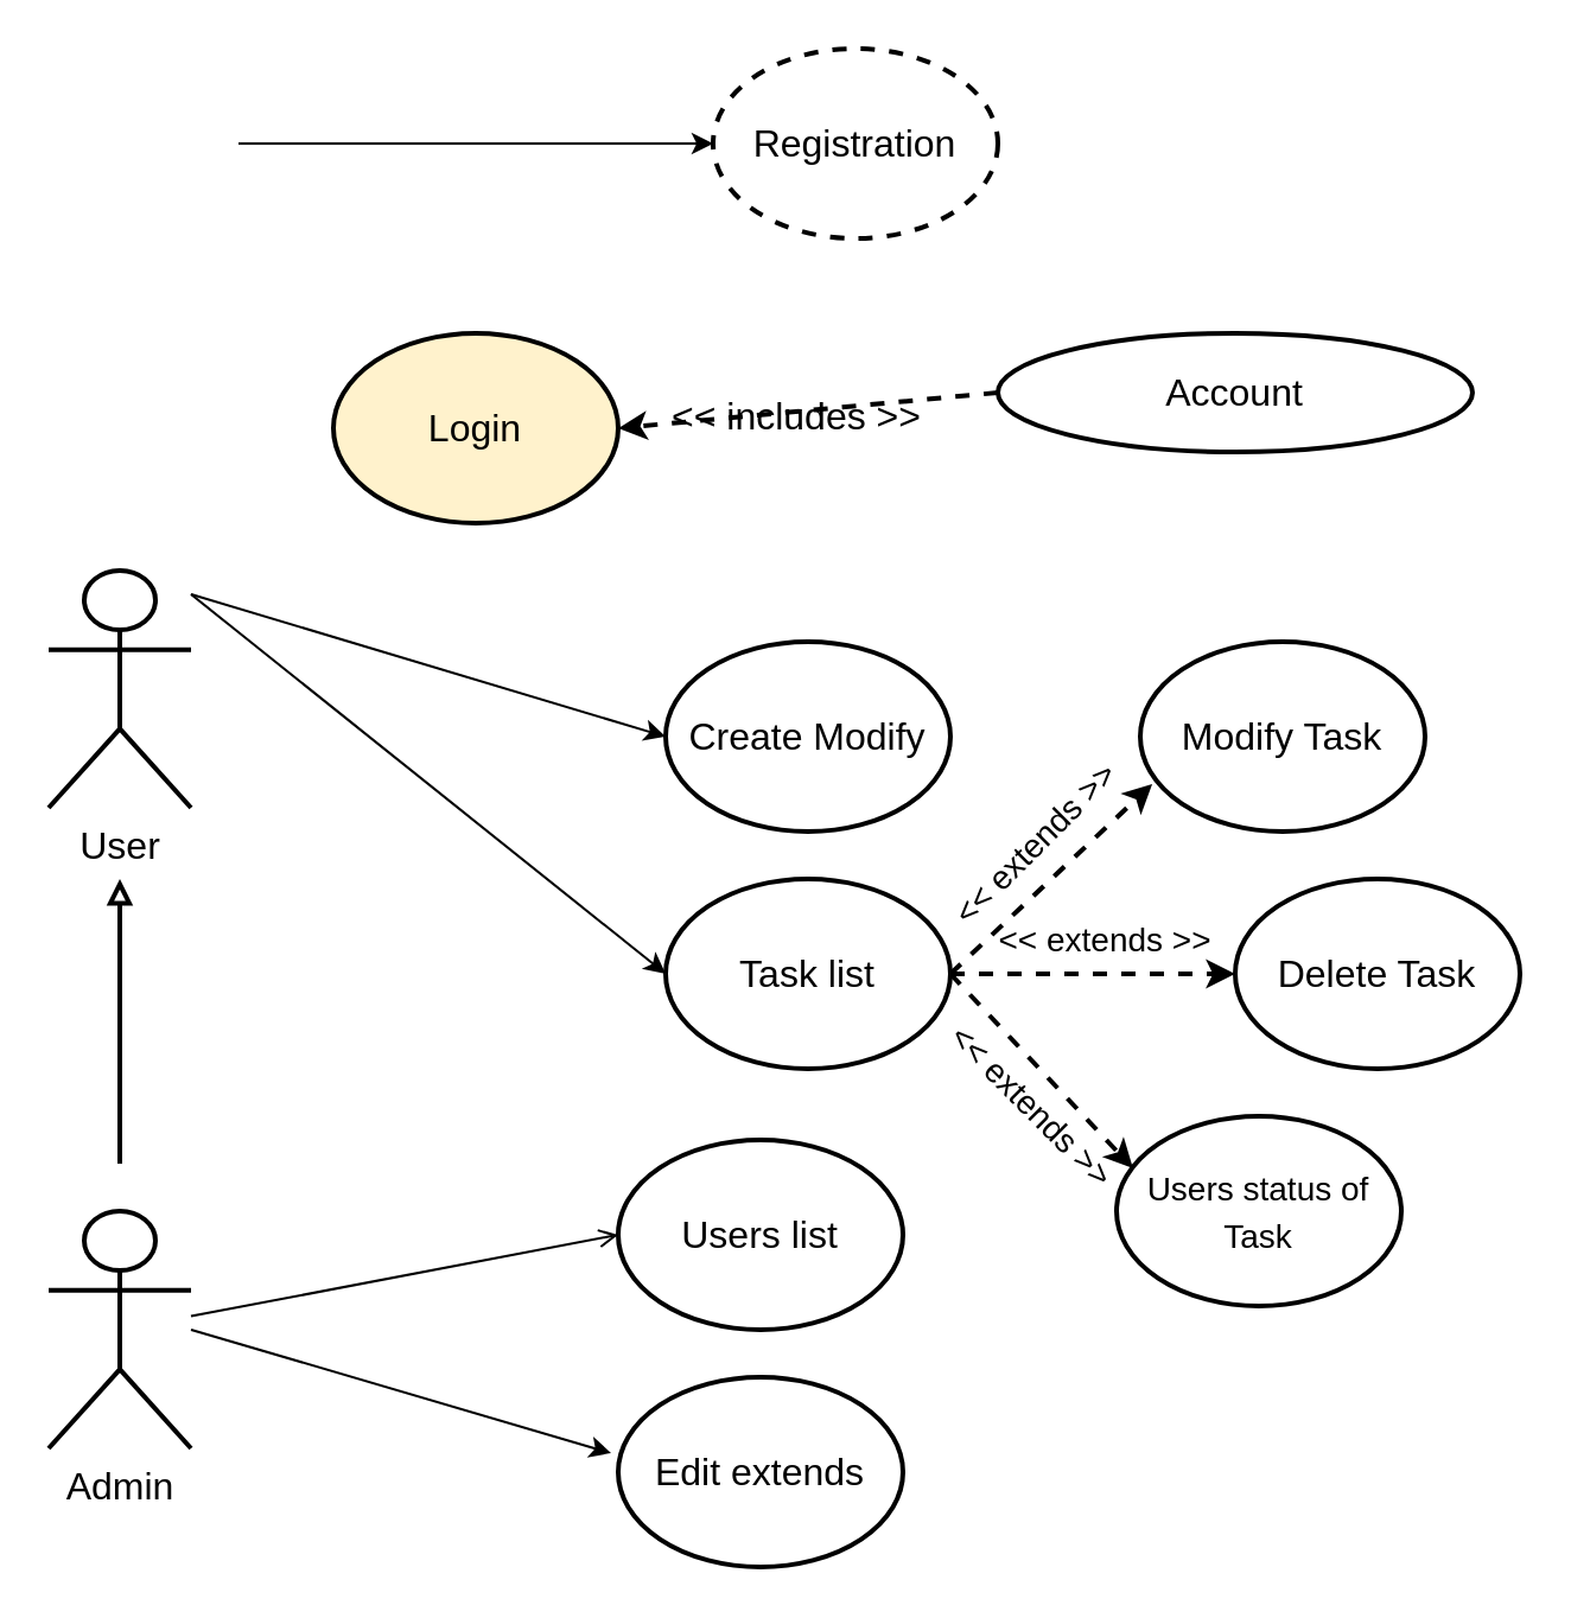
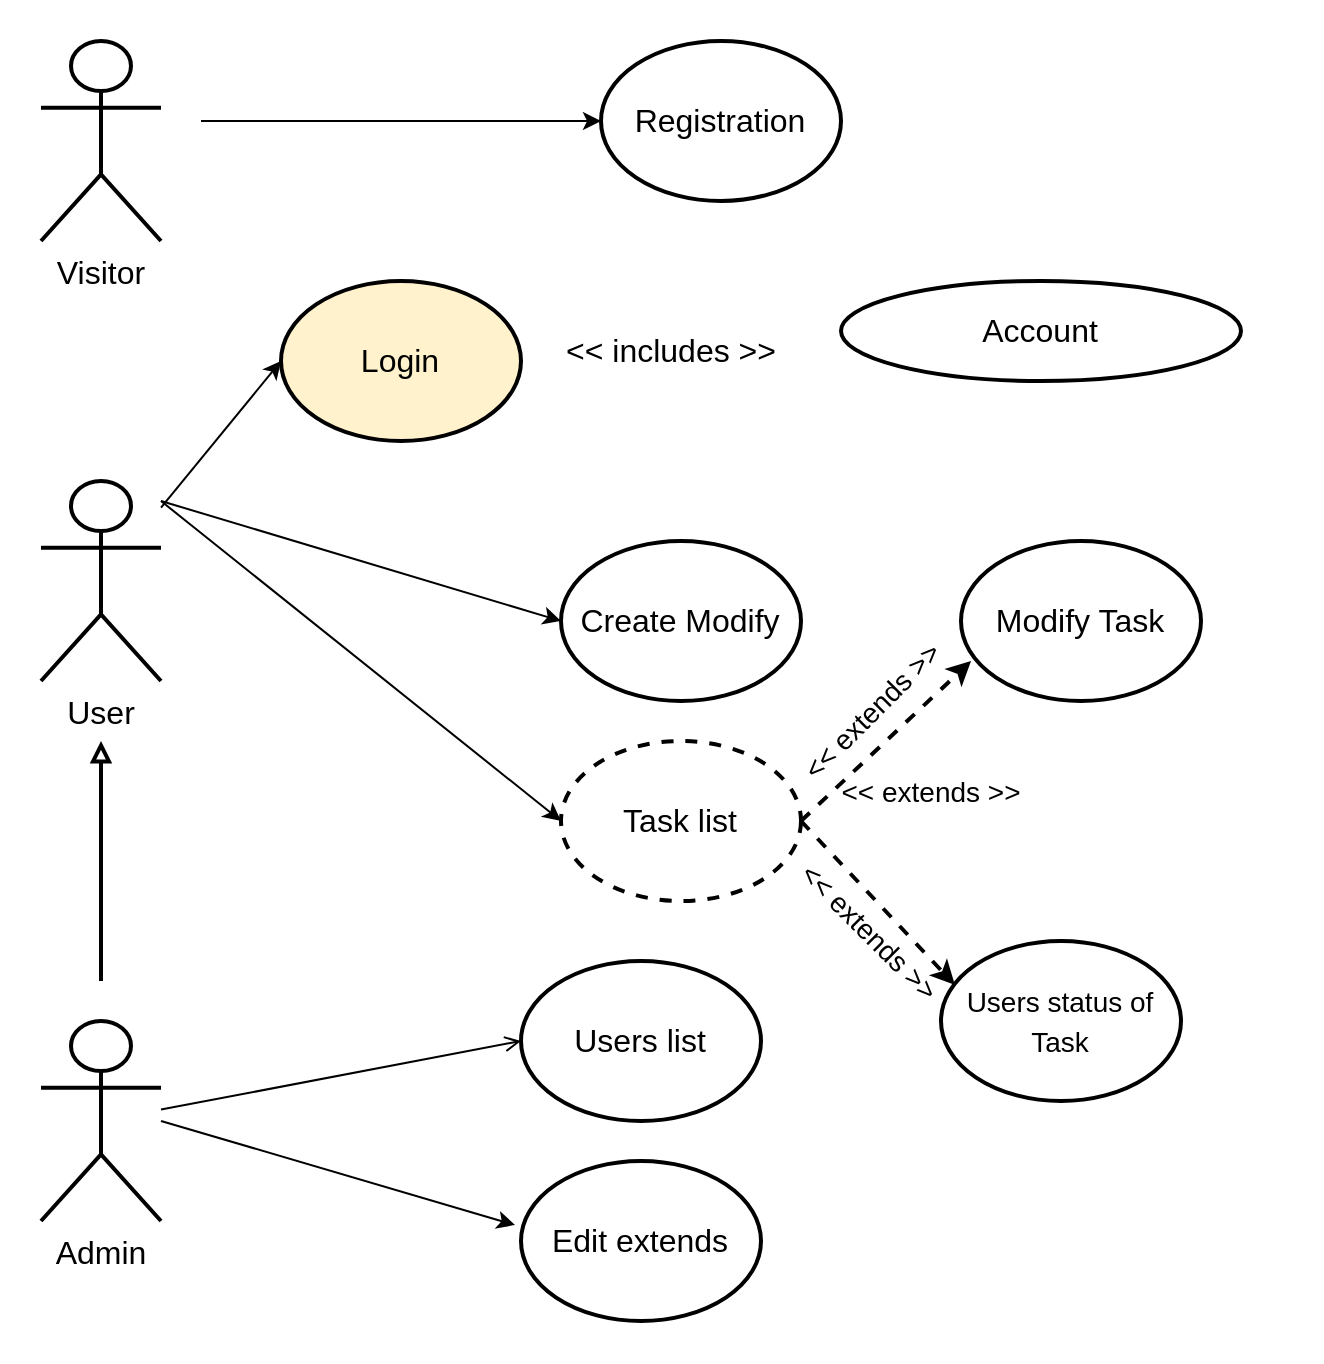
  <mxCell id="0" />
  <mxCell id="1" parent="0" />
+ <mxCell id="2" value="Visitor" style="shape=umlActor;verticalLabelPosition=bottom;verticalAlign=top;html=1;outlineConnect=0;strokeWidth=2;fontSize=16;" vertex="1" parent="1"><mxGeometry x="20" y="20" width="60" height="100" as="geometry" /></mxCell>
  <mxCell id="3" value="User" style="shape=umlActor;verticalLabelPosition=bottom;verticalAlign=top;html=1;outlineConnect=0;strokeWidth=2;fontSize=16;" vertex="1" parent="1"><mxGeometry x="20" y="240" width="60" height="100" as="geometry" /></mxCell>
  <mxCell id="4" value="Admin" style="shape=umlActor;verticalLabelPosition=bottom;verticalAlign=top;html=1;outlineConnect=0;strokeWidth=2;fontSize=16;" vertex="1" parent="1"><mxGeometry x="20" y="510" width="60" height="100" as="geometry" /></mxCell>
  <mxCell id="5" value="" style="endArrow=block;html=1;rounded=0;strokeWidth=2;fontSize=16;endFill=0;" edge="1" parent="1"><mxGeometry width="50" height="50" relative="1" as="geometry"><mxPoint x="50" y="490" as="sourcePoint" /><mxPoint x="50" y="370" as="targetPoint" /></mxGeometry></mxCell>
- <mxCell id="6" value="Registration" style="ellipse;whiteSpace=wrap;html=1;strokeWidth=2;fontSize=16;dashed=1;" vertex="1" parent="1"><mxGeometry x="300" y="20" width="120" height="80" as="geometry" /></mxCell>
+ <mxCell id="6" value="Registration" style="ellipse;whiteSpace=wrap;html=1;strokeWidth=2;fontSize=16;" vertex="1" parent="1"><mxGeometry x="300" y="20" width="120" height="80" as="geometry" /></mxCell>
  <mxCell id="7" value="Login" style="ellipse;whiteSpace=wrap;html=1;strokeWidth=2;fontSize=16;fillColor=#fff2cc;" vertex="1" parent="1"><mxGeometry x="140" y="140" width="120" height="80" as="geometry" /></mxCell>
  <mxCell id="8" value="Account" style="ellipse;whiteSpace=wrap;html=1;strokeWidth=2;fontSize=16;" vertex="1" parent="1"><mxGeometry x="420" y="140" width="200" height="50" as="geometry" /></mxCell>
- <mxCell id="9" value="" style="endArrow=classic;html=1;rounded=0;strokeWidth=2;fontSize=16;entryX=1;entryY=0.5;entryDx=0;entryDy=0;exitX=0;exitY=0.5;exitDx=0;exitDy=0;dashed=1;" edge="1" parent="1" source="8" target="7"><mxGeometry width="50" height="50" relative="1" as="geometry"><mxPoint x="310" y="380" as="sourcePoint" /><mxPoint x="360" y="330" as="targetPoint" /></mxGeometry></mxCell>
  <mxCell id="10" value="&amp;lt;&amp;lt; includes &amp;gt;&amp;gt;" style="text;html=1;align=center;verticalAlign=middle;resizable=0;points=[];autosize=1;strokeColor=none;fillColor=none;fontSize=16;" vertex="1" parent="1"><mxGeometry x="270" y="160" width="130" height="30" as="geometry" /></mxCell>
  <mxCell id="11" value="Create Modify" style="ellipse;whiteSpace=wrap;html=1;strokeWidth=2;fontSize=16;" vertex="1" parent="1"><mxGeometry x="280" y="270" width="120" height="80" as="geometry" /></mxCell>
  <mxCell id="12" value="Modify Task" style="ellipse;whiteSpace=wrap;html=1;strokeWidth=2;fontSize=16;" vertex="1" parent="1"><mxGeometry x="480" y="270" width="120" height="80" as="geometry" /></mxCell>
- <mxCell id="13" value="Delete Task" style="ellipse;whiteSpace=wrap;html=1;strokeWidth=2;fontSize=16;" vertex="1" parent="1"><mxGeometry x="520" y="370" width="120" height="80" as="geometry" /></mxCell>
  <mxCell id="14" value="&lt;font style=&quot;font-size: 14px;&quot;&gt;Users status of Task&lt;/font&gt;" style="ellipse;whiteSpace=wrap;html=1;strokeWidth=2;fontSize=16;" vertex="1" parent="1"><mxGeometry x="470" y="470" width="120" height="80" as="geometry" /></mxCell>
  <mxCell id="15" value="Users list" style="ellipse;whiteSpace=wrap;html=1;strokeWidth=2;fontSize=16;" vertex="1" parent="1"><mxGeometry x="260" y="480" width="120" height="80" as="geometry" /></mxCell>
  <mxCell id="16" value="Edit extends" style="ellipse;whiteSpace=wrap;html=1;strokeWidth=2;fontSize=16;" vertex="1" parent="1"><mxGeometry x="260" y="580" width="120" height="80" as="geometry" /></mxCell>
  <mxCell id="17" value="" style="endArrow=classic;html=1;rounded=0;strokeWidth=1;fontSize=14;entryX=0;entryY=0.5;entryDx=0;entryDy=0;" edge="1" parent="1" target="6"><mxGeometry width="50" height="50" relative="1" as="geometry"><mxPoint x="100" y="60" as="sourcePoint" /><mxPoint x="360" y="320" as="targetPoint" /></mxGeometry></mxCell>
- <mxCell id="18" value="Task list" style="ellipse;whiteSpace=wrap;html=1;strokeWidth=2;fontSize=16;" vertex="1" parent="1"><mxGeometry x="280" y="370" width="120" height="80" as="geometry" /></mxCell>
+ <mxCell id="18" value="Task list" style="ellipse;whiteSpace=wrap;html=1;strokeWidth=2;fontSize=16;dashed=1;" vertex="1" parent="1"><mxGeometry x="280" y="370" width="120" height="80" as="geometry" /></mxCell>
+ <mxCell id="19" value="" style="endArrow=classic;html=1;rounded=0;strokeWidth=1;fontSize=14;entryX=0;entryY=0.5;entryDx=0;entryDy=0;" edge="1" parent="1" source="3" target="7"><mxGeometry width="50" height="50" relative="1" as="geometry"><mxPoint x="110" y="70" as="sourcePoint" /><mxPoint x="310" y="70" as="targetPoint" /></mxGeometry></mxCell>
  <mxCell id="20" value="" style="endArrow=classic;html=1;rounded=0;strokeWidth=1;fontSize=14;entryX=0;entryY=0.5;entryDx=0;entryDy=0;" edge="1" parent="1" target="18"><mxGeometry width="50" height="50" relative="1" as="geometry"><mxPoint x="80" y="250" as="sourcePoint" /><mxPoint x="150" y="190" as="targetPoint" /></mxGeometry></mxCell>
  <mxCell id="21" value="" style="endArrow=classic;html=1;rounded=0;strokeWidth=1;fontSize=14;entryX=0;entryY=0.5;entryDx=0;entryDy=0;" edge="1" parent="1" target="11"><mxGeometry width="50" height="50" relative="1" as="geometry"><mxPoint x="80" y="250" as="sourcePoint" /><mxPoint x="290" y="420" as="targetPoint" /></mxGeometry></mxCell>
  <mxCell id="22" value="" style="endArrow=classic;html=1;rounded=0;strokeWidth=2;fontSize=14;exitX=1;exitY=0.5;exitDx=0;exitDy=0;dashed=1;entryX=0.042;entryY=0.75;entryDx=0;entryDy=0;entryPerimeter=0;" edge="1" parent="1" source="18" target="12"><mxGeometry width="50" height="50" relative="1" as="geometry"><mxPoint x="90" y="260" as="sourcePoint" /><mxPoint x="290" y="320" as="targetPoint" /></mxGeometry></mxCell>
- <mxCell id="23" value="" style="endArrow=classic;html=1;rounded=0;strokeWidth=2;fontSize=14;entryX=0;entryY=0.5;entryDx=0;entryDy=0;exitX=1;exitY=0.5;exitDx=0;exitDy=0;dashed=1;" edge="1" parent="1" source="18" target="13"><mxGeometry width="50" height="50" relative="1" as="geometry"><mxPoint x="410" y="420" as="sourcePoint" /><mxPoint x="490" y="320" as="targetPoint" /></mxGeometry></mxCell>
  <mxCell id="24" value="" style="endArrow=classic;html=1;rounded=0;strokeWidth=2;fontSize=14;entryX=0.058;entryY=0.275;entryDx=0;entryDy=0;exitX=1;exitY=0.5;exitDx=0;exitDy=0;dashed=1;entryPerimeter=0;" edge="1" parent="1" source="18" target="14"><mxGeometry width="50" height="50" relative="1" as="geometry"><mxPoint x="410" y="420" as="sourcePoint" /><mxPoint x="510" y="420" as="targetPoint" /></mxGeometry></mxCell>
  <mxCell id="25" value="&lt;font style=&quot;font-size: 14px;&quot;&gt;&amp;lt;&amp;lt; extends &amp;gt;&amp;gt;&lt;/font&gt;" style="text;html=1;align=center;verticalAlign=middle;resizable=0;points=[];autosize=1;strokeColor=none;fillColor=none;fontSize=16;rotation=-45;" vertex="1" parent="1"><mxGeometry x="380" y="340" width="110" height="30" as="geometry" /></mxCell>
  <mxCell id="26" value="&lt;font style=&quot;font-size: 14px;&quot;&gt;&amp;lt;&amp;lt; extends &amp;gt;&amp;gt;&lt;/font&gt;" style="text;html=1;align=center;verticalAlign=middle;resizable=0;points=[];autosize=1;strokeColor=none;fillColor=none;fontSize=16;rotation=45;" vertex="1" parent="1"><mxGeometry x="380" y="450" width="110" height="30" as="geometry" /></mxCell>
  <mxCell id="27" value="&lt;font style=&quot;font-size: 14px;&quot;&gt;&amp;lt;&amp;lt; extends &amp;gt;&amp;gt;&lt;/font&gt;" style="text;html=1;align=center;verticalAlign=middle;resizable=0;points=[];autosize=1;strokeColor=none;fillColor=none;fontSize=16;rotation=0;" vertex="1" parent="1"><mxGeometry x="410" y="380" width="110" height="30" as="geometry" /></mxCell>
  <mxCell id="28" value="" style="endArrow=open;html=1;rounded=0;strokeWidth=1;fontSize=14;entryX=0;entryY=0.5;entryDx=0;entryDy=0;" edge="1" parent="1" source="4" target="15"><mxGeometry width="50" height="50" relative="1" as="geometry"><mxPoint x="90" y="260" as="sourcePoint" /><mxPoint x="290" y="420" as="targetPoint" /></mxGeometry></mxCell>
  <mxCell id="29" value="" style="endArrow=classic;html=1;rounded=0;strokeWidth=1;fontSize=14;entryX=-0.025;entryY=0.4;entryDx=0;entryDy=0;entryPerimeter=0;" edge="1" parent="1" target="16"><mxGeometry width="50" height="50" relative="1" as="geometry"><mxPoint x="80" y="560" as="sourcePoint" /><mxPoint x="270" y="550" as="targetPoint" /></mxGeometry></mxCell>
